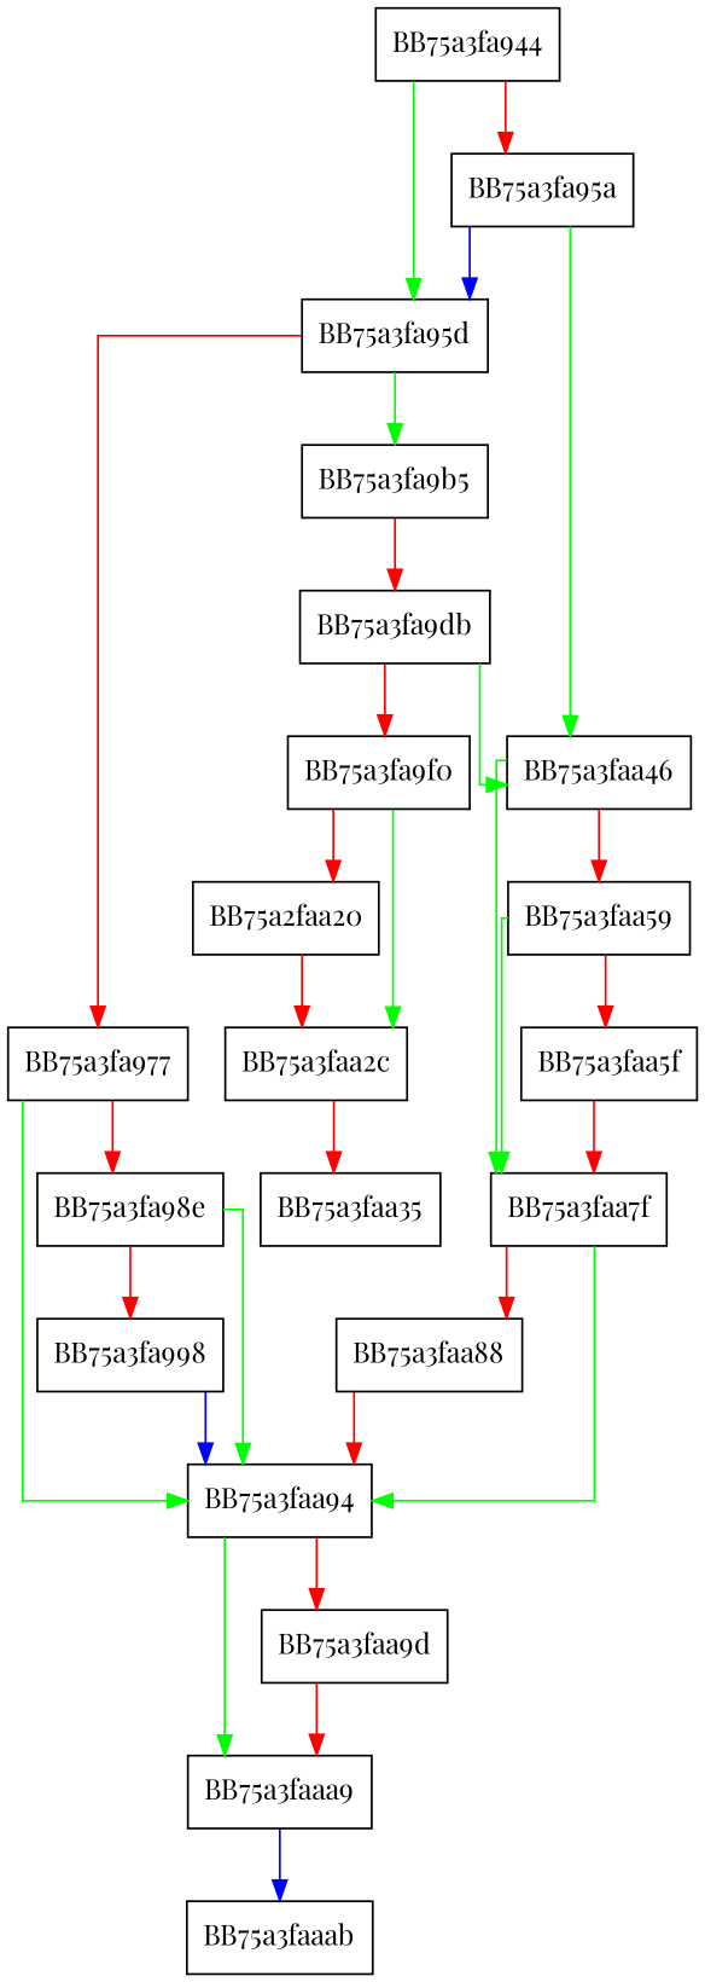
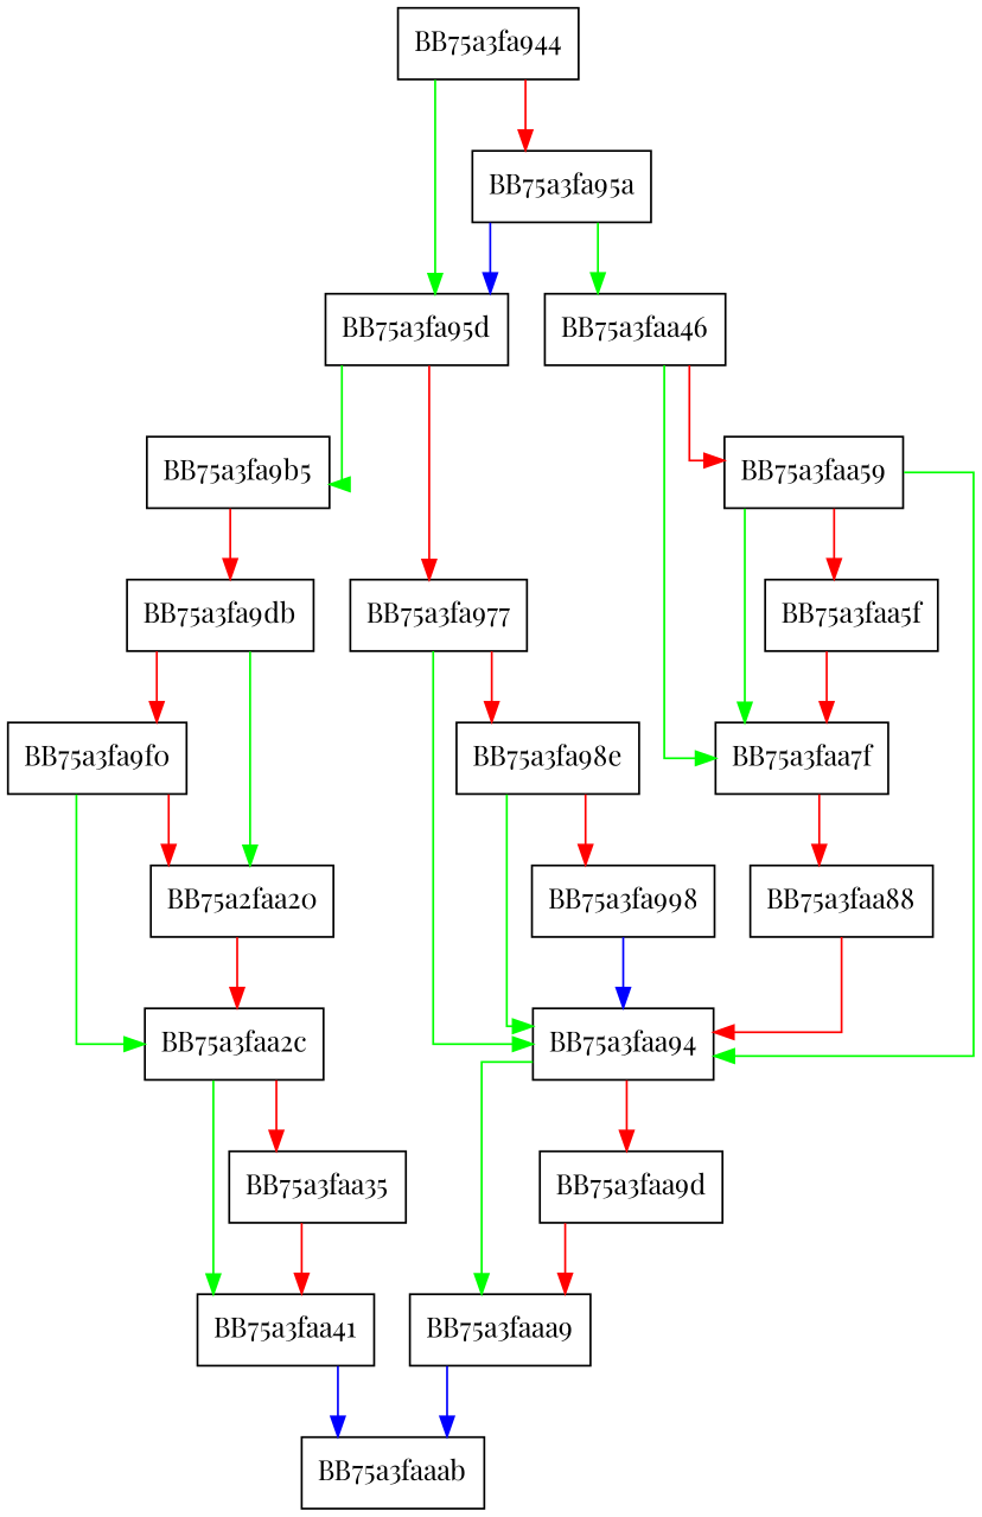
  digraph {
    fontname="Playfair Display"
    splines=ortho
    node [fontname="Playfair Display" shape=box]
    edge [color=red fontname="Playfair Display"]
    BB75a3fa944
    BB75a3fa95d
    BB75a3fa95a
    BB75a3fa9b5
    BB75a3fa977
    BB75a3faa46
    BB75a3fa9db
    BB75a3faa94
    BB75a3fa98e
    BB75a3faa7f
    BB75a3faa59
    BB75a3fa9f0
    BB75a3faaa9
    BB75a3faa9d
    BB75a3fa998
    BB75a3faaab
    BB75a3faa88
    BB75a3faa5f
    BB75a3faa2c
    n20 [label=BB75a2faa20]
+   BB75a3faa41
    BB75a3faa35
    BB75a3fa944 -> BB75a3fa95d [color=green]
    BB75a3fa944 -> BB75a3fa95a
    BB75a3fa95d -> BB75a3fa9b5 [color=green]
    BB75a3fa95d -> BB75a3fa977
    BB75a3fa95a -> BB75a3fa95d [color=blue]
    BB75a3fa95a -> BB75a3faa46 [color=green]
    BB75a3fa9b5 -> BB75a3fa9db
    BB75a3fa977 -> BB75a3faa94 [color=green]
    BB75a3fa977 -> BB75a3fa98e
    BB75a3faa46 -> BB75a3faa7f [color=green]
    BB75a3faa46 -> BB75a3faa59
-   BB75a3fa9db -> BB75a3faa46 [color=green]
+   BB75a3fa9db -> n20 [color=green]
    BB75a3fa9db -> BB75a3fa9f0
    BB75a3faa94 -> BB75a3faaa9 [color=green]
    BB75a3faa94 -> BB75a3faa9d
    BB75a3fa98e -> BB75a3faa94 [color=green]
    BB75a3fa98e -> BB75a3fa998
-   BB75a3faa7f -> BB75a3faa94 [color=green]
+   BB75a3faa59 -> BB75a3faa94 [color=green]
    BB75a3faa7f -> BB75a3faa88
    BB75a3faa59 -> BB75a3faa7f [color=green]
    BB75a3faa59 -> BB75a3faa5f
    BB75a3fa9f0 -> BB75a3faa2c [color=green]
    BB75a3fa9f0 -> n20
    BB75a3faaa9 -> BB75a3faaab [color=blue]
    BB75a3faa9d -> BB75a3faaa9
    BB75a3fa998 -> BB75a3faa94 [color=blue]
    BB75a3faa88 -> BB75a3faa94
    BB75a3faa5f -> BB75a3faa7f
+   BB75a3faa2c -> BB75a3faa41 [color=green]
    BB75a3faa2c -> BB75a3faa35
    n20 -> BB75a3faa2c
+   BB75a3faa41 -> BB75a3faaab [color=blue]
+   BB75a3faa35 -> BB75a3faa41
  }
